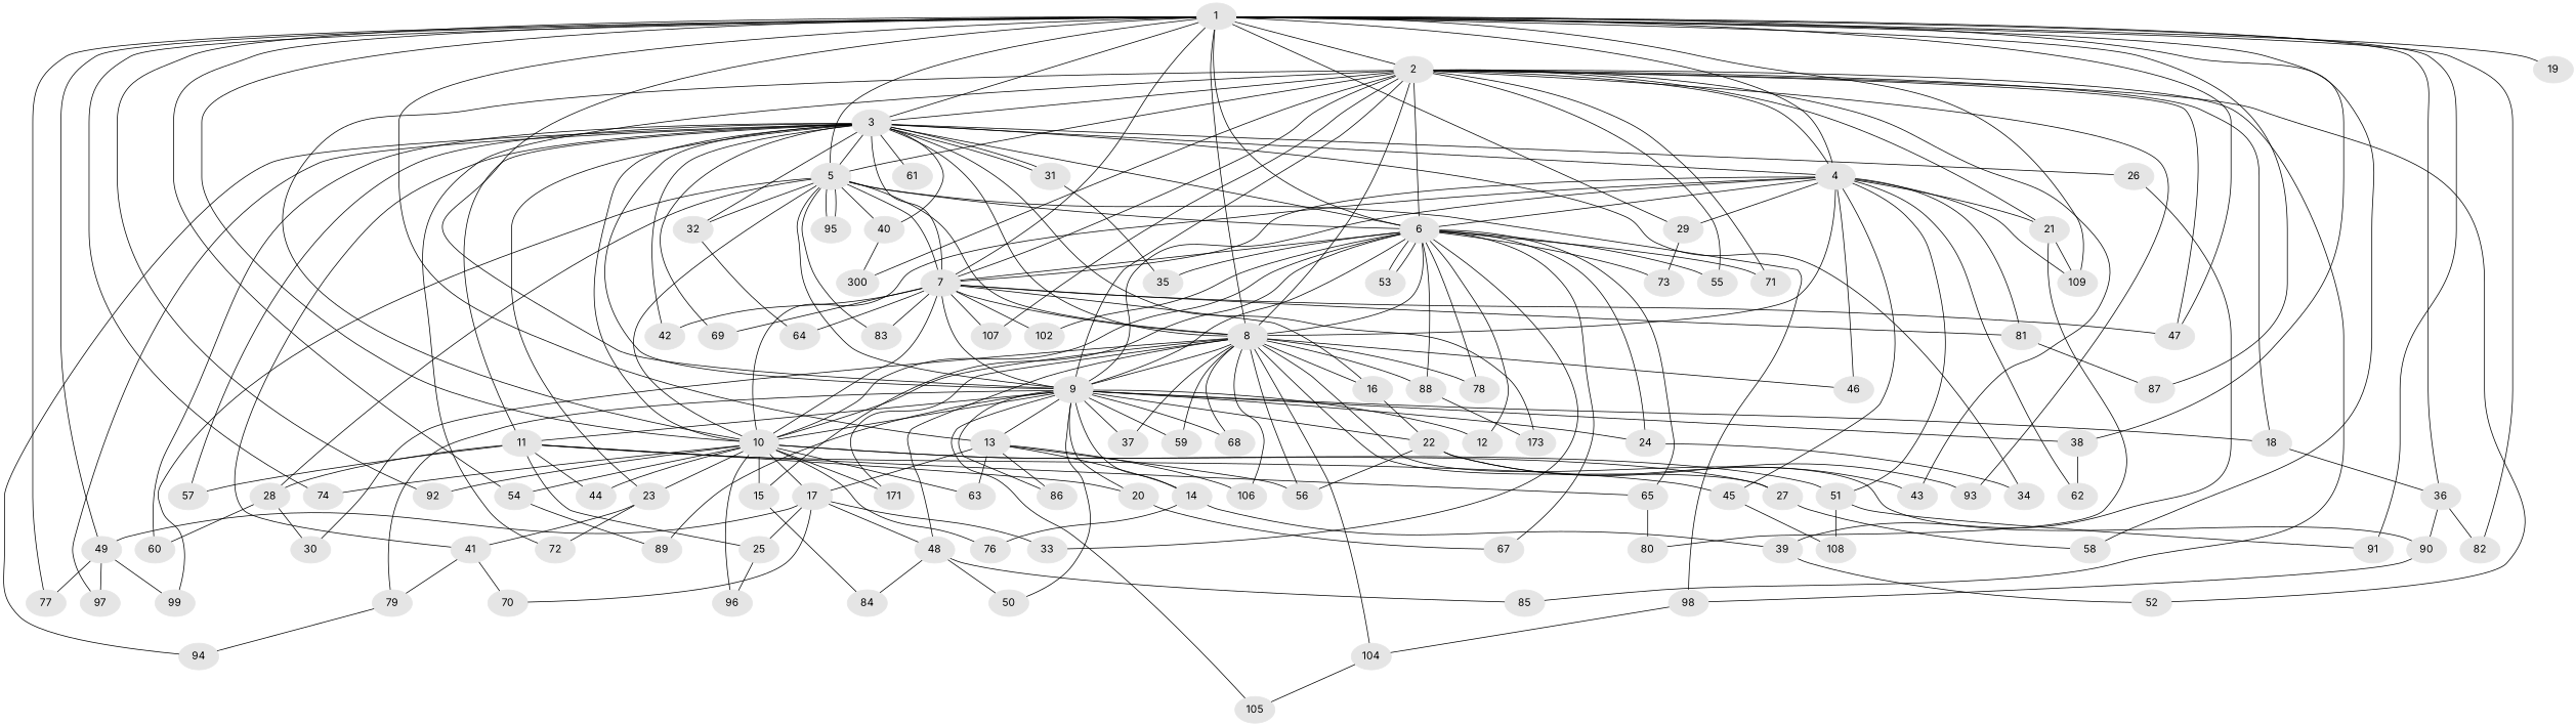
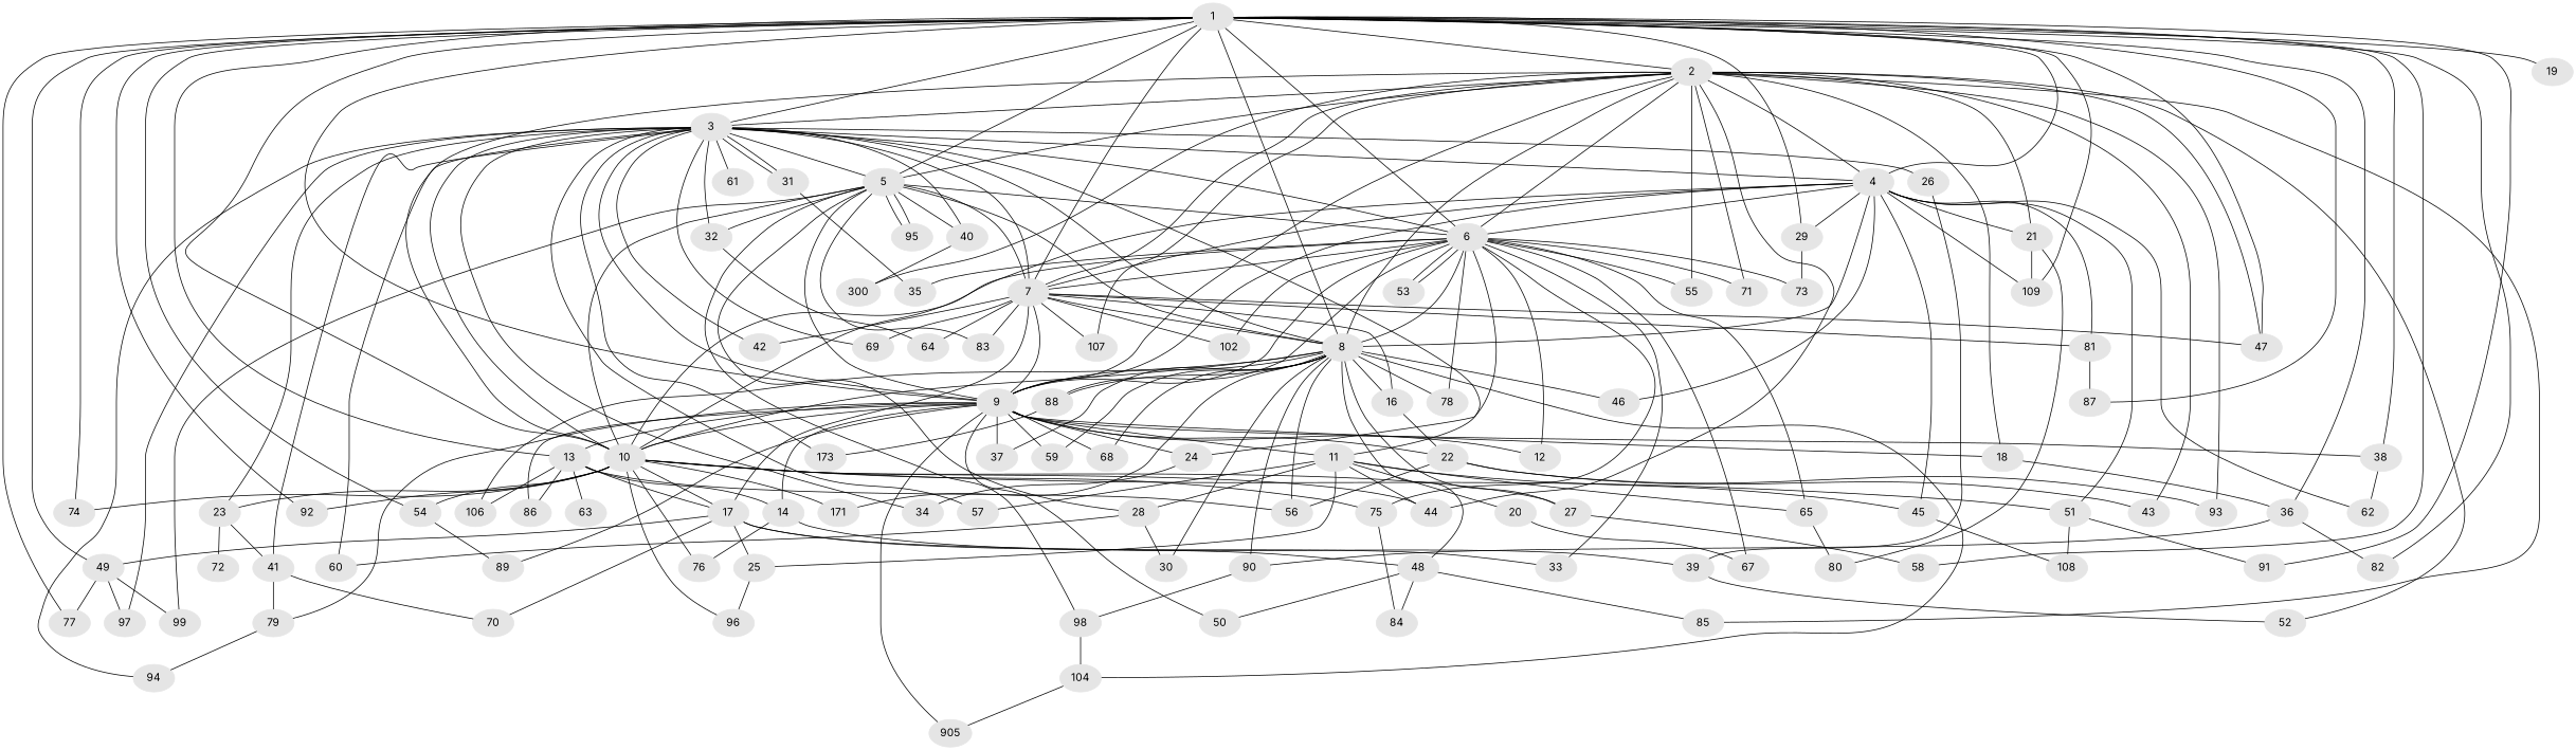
  graph {
    fontname=Inter
    node [color=gray90 fontname=Inter style=filled]
    edge [fontname=Inter]
    1
    2
    3
    4
    5
    6
    7
    8
    9
    10
    13
    19
    29
    36
    38
    47
    49
    54
    58
    74
    77
    82
    87
    91
    92
    109
    18
    21
    43
    52
    55
    71
    72
    85
    93
    n36 [label=300]
    107
    11
    23
    26
    31
    32
    34
    40
    41
    42
    57
    60
    61
    69
    94
    97
    n53 [label=173]
    45
    46
    51
    62
    81
    28
    83
    95
    98
    99
    12
    24
    33
    35
    53
    65
    67
    73
-   75 [label=15]
+   75
    78
    88
    102
    16
    64
    27
    30
    37
    48
    56
    59
    68
    90
    n86 [label=171]
    104
    106
    14
    20
    22
    50
    79
    86
    89
-   105
+   105 [label=905]
    17
    44
    63
    76
    96
    80
    25
    39
    70
    108
    84
    1 -- 2
    1 -- 3
    1 -- 4
    1 -- 5
    1 -- 6
    1 -- 7
    1 -- 8
    1 -- 9
    1 -- 10
    1 -- 13
    1 -- 19
    1 -- 29
    1 -- 36
    1 -- 38
    1 -- 47
    1 -- 49
    1 -- 54
    1 -- 58
    1 -- 74
    1 -- 77
    1 -- 82
    1 -- 87
    1 -- 91
    1 -- 92
    1 -- 109
    2 -- 3
    2 -- 4
    2 -- 5
    2 -- 6
    2 -- 7
    2 -- 8
    2 -- 9
    2 -- 10
    2 -- 47
    2 -- 18
    2 -- 21
    2 -- 43
    2 -- 52
    2 -- 55
    2 -- 71
-   2 -- 72
+   2 -- 44
    2 -- 85
    2 -- 93
    2 -- n36
    2 -- 107
    3 -- 4
    3 -- 5
    3 -- 6
    3 -- 7
    3 -- 8
    3 -- 9
    3 -- 10
    3 -- 11
    3 -- 23
    3 -- 26
    3 -- 31
    3 -- 31
    3 -- 32
    3 -- 34
    3 -- 40
    3 -- 41
    3 -- 42
    3 -- 57
    3 -- 60
    3 -- 61
    3 -- 69
    3 -- 94
    3 -- 97
    3 -- n53
    4 -- 6
    4 -- 7
    4 -- 8
    4 -- 9
    4 -- 10
    4 -- 29
    4 -- 109
    4 -- 21
    4 -- 45
    4 -- 46
    4 -- 51
    4 -- 62
    4 -- 81
    5 -- 6
    5 -- 7
    5 -- 8
    5 -- 9
    5 -- 10
    5 -- 32
    5 -- 40
    5 -- 28
    5 -- 83
    5 -- 95
    5 -- 95
    5 -- 98
    5 -- 99
    6 -- 7
    6 -- 8
    6 -- 9
    6 -- 10
    6 -- 55
    6 -- 71
    6 -- 12
    6 -- 24
    6 -- 33
    6 -- 35
    6 -- 53
    6 -- 53
    6 -- 65
    6 -- 67
    6 -- 73
    6 -- 75
    6 -- 78
    6 -- 88
    6 -- 102
    7 -- 8
    7 -- 9
-   7 -- 10
+   7 -- 17
    7 -- 47
    7 -- 107
    7 -- 42
    7 -- 69
    7 -- 81
    7 -- 83
    7 -- 102
    7 -- 16
    7 -- 64
    8 -- 9
    8 -- 10
    8 -- 46
    8 -- 78
    8 -- 88
    8 -- 16
    8 -- 27
    8 -- 30
    8 -- 37
    8 -- 48
    8 -- 56
    8 -- 59
    8 -- 68
    8 -- 90
    8 -- n86
    8 -- 104
    8 -- 106
    9 -- 10
    9 -- 13
    9 -- 38
    9 -- 18
    9 -- 11
    9 -- 12
    9 -- 24
    9 -- 37
    9 -- 59
    9 -- 68
    9 -- 14
-   9 -- 20
    9 -- 22
    9 -- 50
    9 -- 79
    9 -- 86
    9 -- 89
    9 -- 105
    10 -- 54
    10 -- 74
    10 -- 92
    10 -- 23
    10 -- 51
    10 -- 75
    10 -- 27
    10 -- n86
    10 -- 17
    10 -- 44
-   10 -- 63
    10 -- 76
    10 -- 96
    13 -- 56
    13 -- 106
    13 -- 14
    13 -- 86
    13 -- 17
    13 -- 63
    29 -- 73
    36 -- 82
    36 -- 90
    38 -- 62
    49 -- 77
    49 -- 97
    49 -- 99
    54 -- 89
    18 -- 36
    21 -- 109
    21 -- 80
    11 -- 57
    11 -- 45
    11 -- 28
    11 -- 65
    11 -- 20
    11 -- 44
    11 -- 25
    23 -- 72
    23 -- 41
    26 -- 39
    31 -- 35
    32 -- 64
    40 -- n36
    41 -- 79
    41 -- 70
    45 -- 108
    51 -- 91
    51 -- 108
    81 -- 87
    28 -- 60
    28 -- 30
    98 -- 104
    24 -- 34
    65 -- 80
    75 -- 84
    88 -- n53
    16 -- 22
    27 -- 58
    48 -- 85
    48 -- 50
    48 -- 84
    90 -- 98
    104 -- 105
    14 -- 76
    14 -- 39
    20 -- 67
    22 -- 43
    22 -- 93
    22 -- 56
    79 -- 94
    17 -- 49
    17 -- 33
    17 -- 48
    17 -- 25
    17 -- 70
    25 -- 96
    39 -- 52
  }
